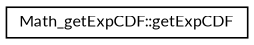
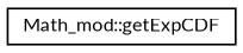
  digraph {
    rankdir=LR
    fontname=Lato
-   n1 [color=black fillcolor=white fontname=Lato fontsize=10 height=0.2 label="Math_getExpCDF::getExpCDF" shape=record style=filled width=0.4]
+   n1 [color=black fillcolor=white fontname=Lato fontsize=10 height=0.2 label="Math_mod::getExpCDF" shape=record style=filled width=0.4]
  }
